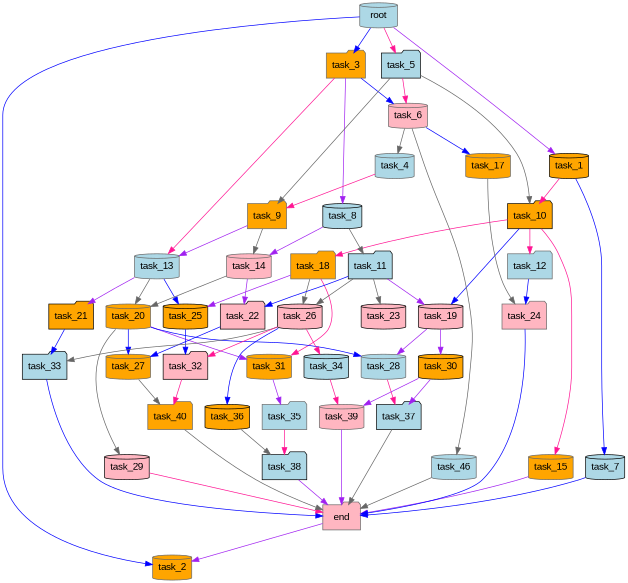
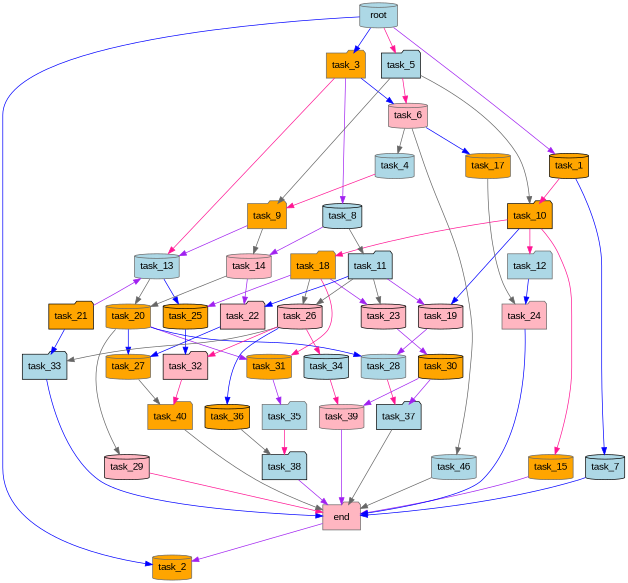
  digraph {
    fontname="Liberation Sans"
    node [color=gray40 fillcolor=orange fontname="Liberation Sans" shape=cylinder style=filled]
    edge [color=purple fontname="Liberation Sans"]
    root [fillcolor=lightblue]
    task_1 [color=black]
    task_2
    task_3 [shape=folder]
    task_5 [color=black fillcolor=lightblue shape=folder]
    task_7 [color=black fillcolor=lightblue]
    task_10 [color=black shape=folder]
    task_6 [fillcolor=lightpink]
    task_8 [color=black fillcolor=lightblue]
    task_13 [fillcolor=lightblue]
    task_4 [fillcolor=lightblue]
    task_9 [shape=folder]
    end [fillcolor=lightpink shape=folder]
    task_12 [fillcolor=lightblue shape=folder]
    task_15
    task_18 [shape=folder]
    task_19 [color=black fillcolor=lightpink]
    n18 [fillcolor=lightblue label=task_46]
    task_17
    task_11 [color=black fillcolor=lightblue shape=folder]
    task_14 [fillcolor=lightpink]
    task_20
    task_21 [color=black shape=folder]
    task_25 [color=black]
    task_24 [fillcolor=lightpink shape=folder]
    task_22 [color=black fillcolor=lightpink shape=folder]
    task_23 [color=black fillcolor=lightpink]
    task_26 [color=black fillcolor=lightpink]
    task_31
    task_28 [fillcolor=lightblue]
    task_27
    task_30 [color=black]
    task_33 [color=black fillcolor=lightblue shape=folder]
    task_32 [color=black fillcolor=lightpink shape=folder]
    task_34 [color=black fillcolor=lightblue]
    task_36 [color=black]
    task_29 [color=black fillcolor=lightpink]
    task_35 [fillcolor=lightblue shape=folder]
    task_37 [color=black fillcolor=lightblue shape=folder]
    task_40 [shape=folder]
    task_39 [fillcolor=lightpink]
    task_38 [color=black fillcolor=lightblue shape=folder]
    root -> task_1
    root -> task_2 [color=blue]
    root -> task_3 [color=blue]
    root -> task_5 [color=deeppink]
    task_1 -> task_7 [color=blue]
    task_1 -> task_10 [color=deeppink]
    task_3 -> task_6 [color=blue]
    task_3 -> task_8
    task_3 -> task_13 [color=deeppink]
    task_5 -> task_10 [color=gray40]
    task_5 -> task_6 [color=deeppink]
    task_5 -> task_9 [color=gray40]
    task_7 -> end [color=blue]
    task_10 -> task_12 [color=deeppink]
    task_10 -> task_15 [color=deeppink]
    task_10 -> task_18 [color=deeppink]
    task_10 -> task_19 [color=blue]
    task_6 -> task_4 [color=gray40]
    task_6 -> n18 [color=gray40]
    task_6 -> task_17 [color=blue]
    task_8 -> task_11 [color=gray40]
    task_8 -> task_14
    task_13 -> task_20 [color=gray40]
-   task_13 -> task_21
+   task_21 -> task_13
    task_13 -> task_25 [color=blue]
    task_4 -> task_9 [color=deeppink]
    task_9 -> task_13
    task_9 -> task_14 [color=gray40]
    end -> task_2
    task_12 -> task_24 [color=blue]
    task_15 -> end
    task_18 -> task_25
+   task_18 -> task_23
    task_18 -> task_26 [color=gray40]
    task_18 -> task_31 [color=deeppink]
    task_19 -> task_28
    n18 -> end [color=gray40]
    task_17 -> task_24 [color=gray40]
    task_11 -> task_19
    task_11 -> task_22 [color=blue]
    task_11 -> task_23 [color=gray40]
    task_11 -> task_26 [color=gray40]
    task_14 -> task_20 [color=gray40]
    task_14 -> task_22
    task_20 -> task_31
    task_20 -> task_28 [color=blue]
    task_20 -> task_27 [color=blue]
    task_20 -> task_29 [color=gray40]
    task_21 -> task_33 [color=blue]
    task_25 -> task_32 [color=blue]
    task_24 -> end [color=blue]
    task_22 -> task_27 [color=blue]
-   task_19 -> task_30
+   task_23 -> task_30
    task_26 -> task_33 [color=gray40]
    task_26 -> task_32 [color=deeppink]
    task_26 -> task_34 [color=deeppink]
    task_26 -> task_36 [color=blue]
    task_31 -> task_35
    task_28 -> task_37 [color=deeppink]
    task_27 -> task_40 [color=gray40]
    task_30 -> task_37
    task_30 -> task_39
    task_33 -> end [color=blue]
    task_32 -> task_40 [color=deeppink]
    task_34 -> task_39 [color=deeppink]
    task_36 -> task_38 [color=gray40]
    task_29 -> end [color=deeppink]
    task_35 -> task_38 [color=deeppink]
    task_37 -> end [color=gray40]
    task_40 -> end [color=gray40]
    task_39 -> end
    task_38 -> end
  }
